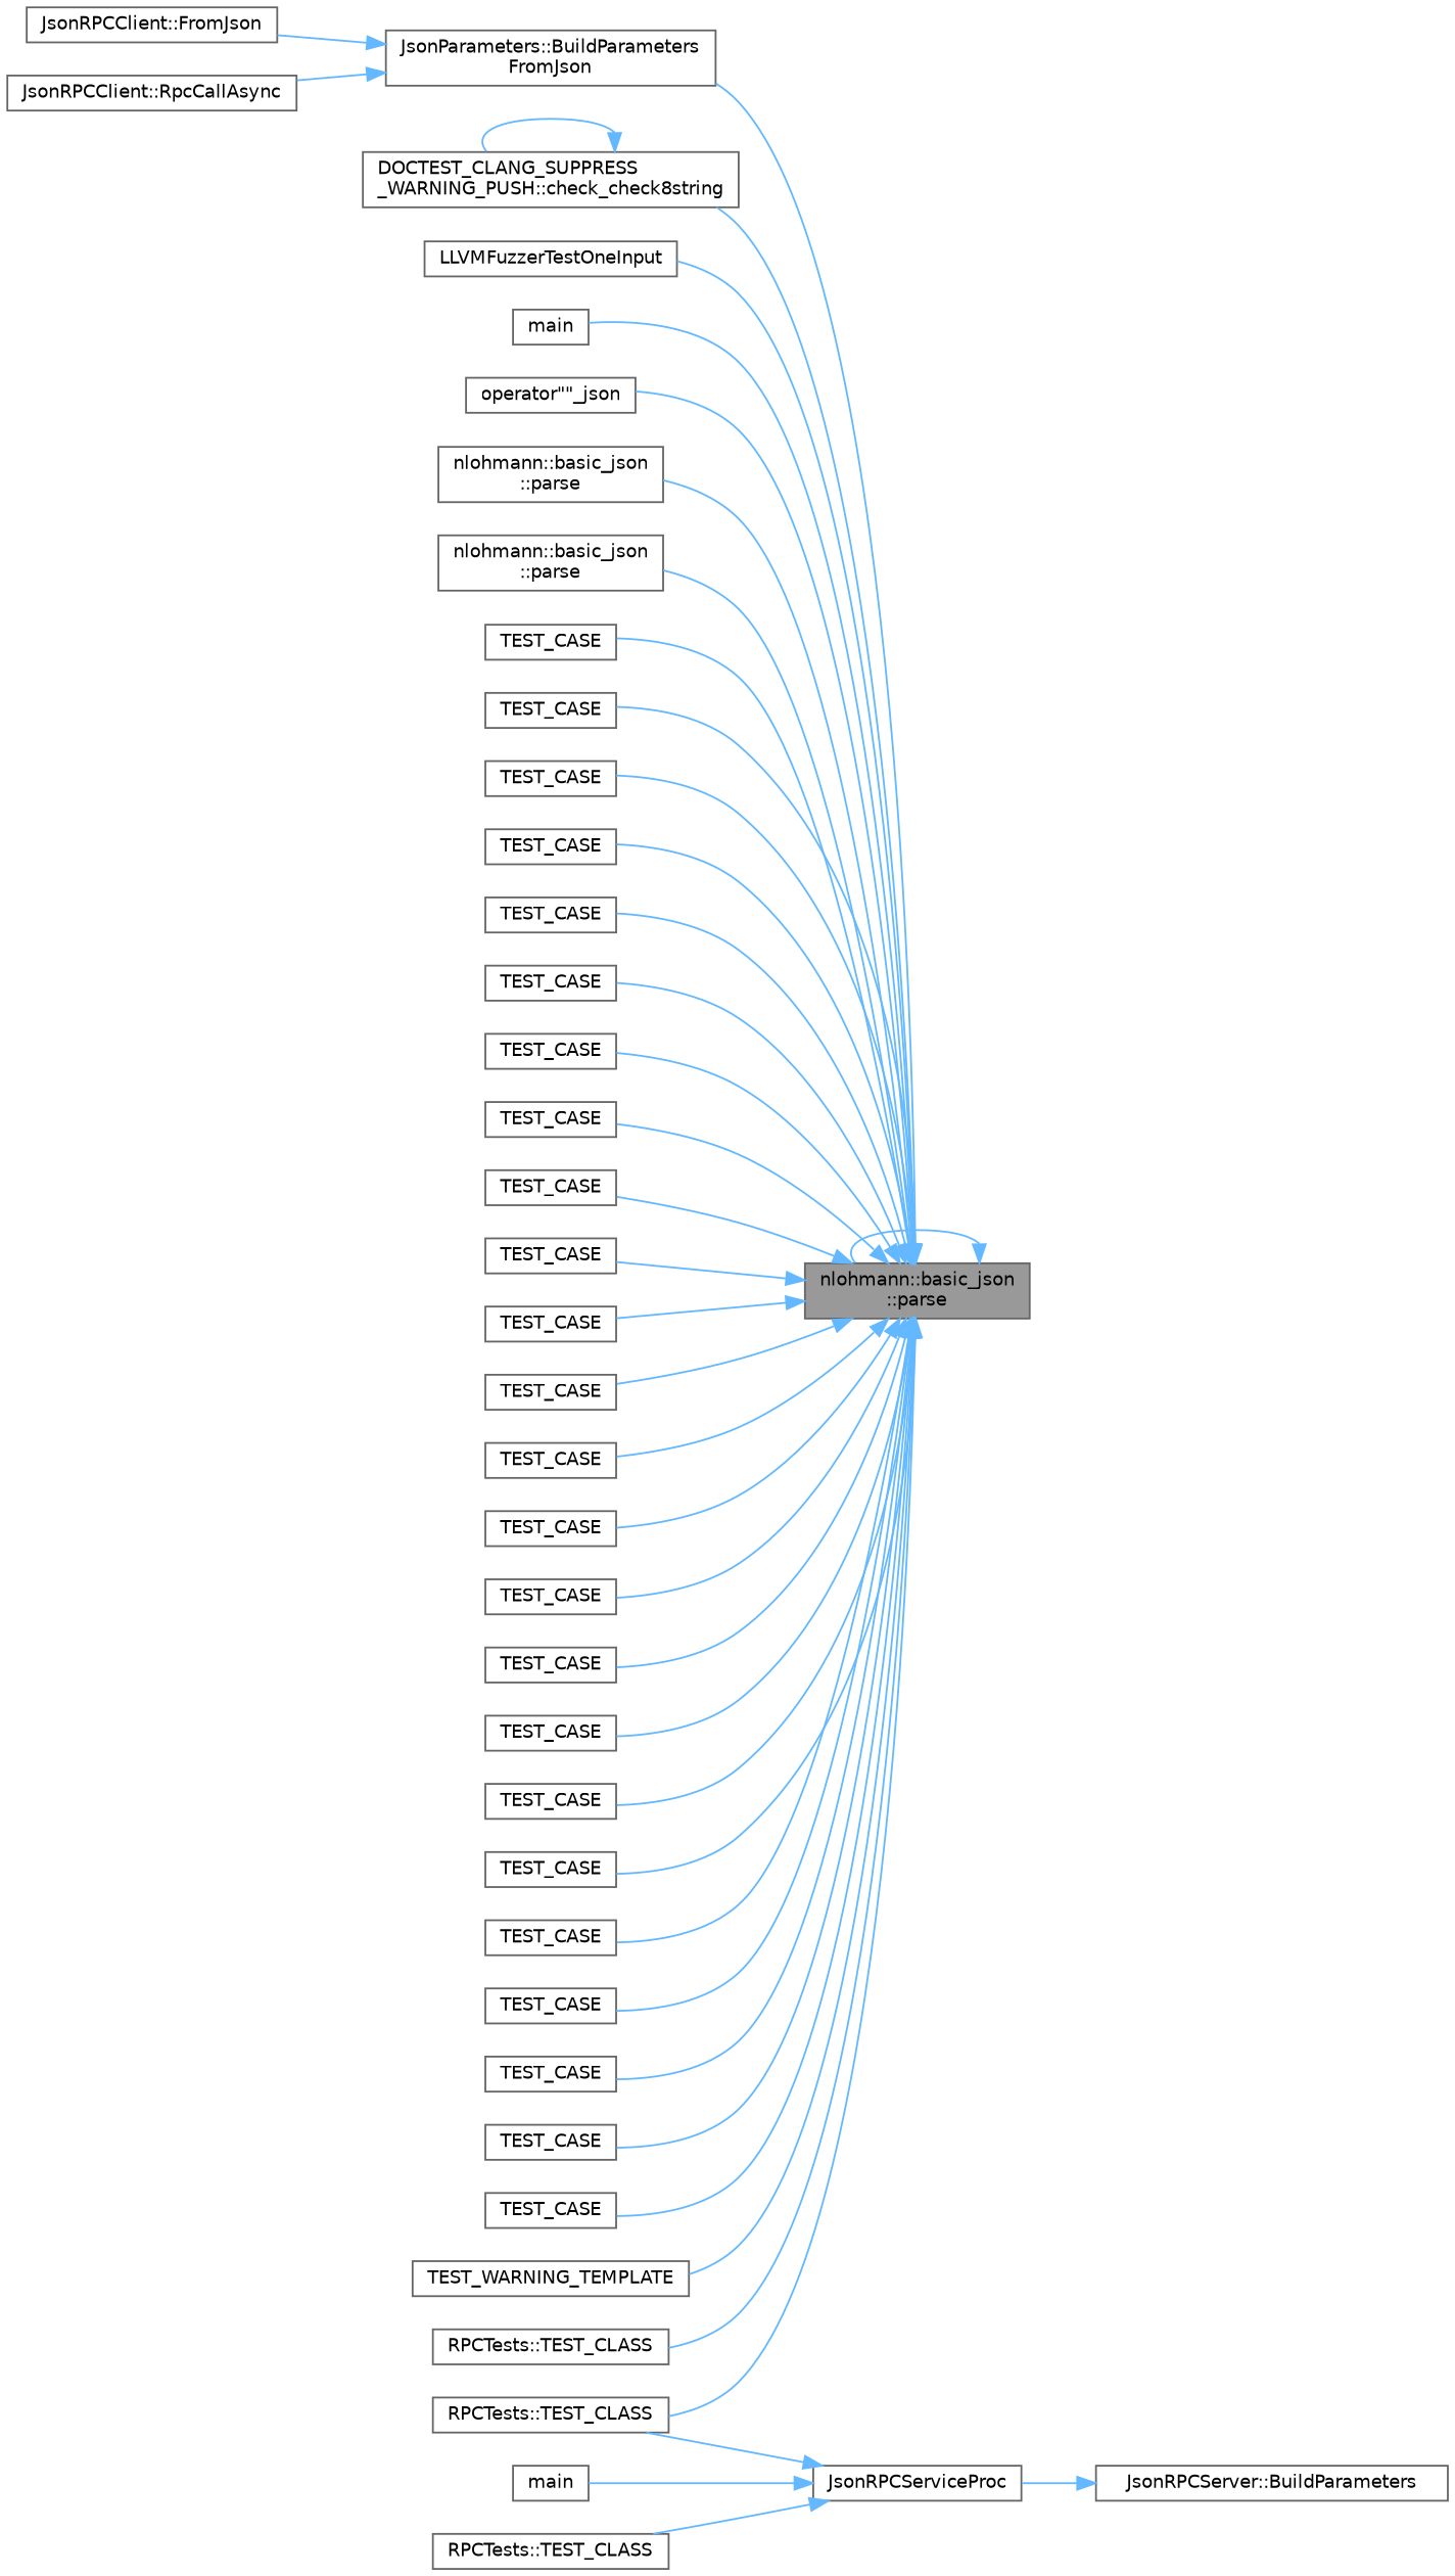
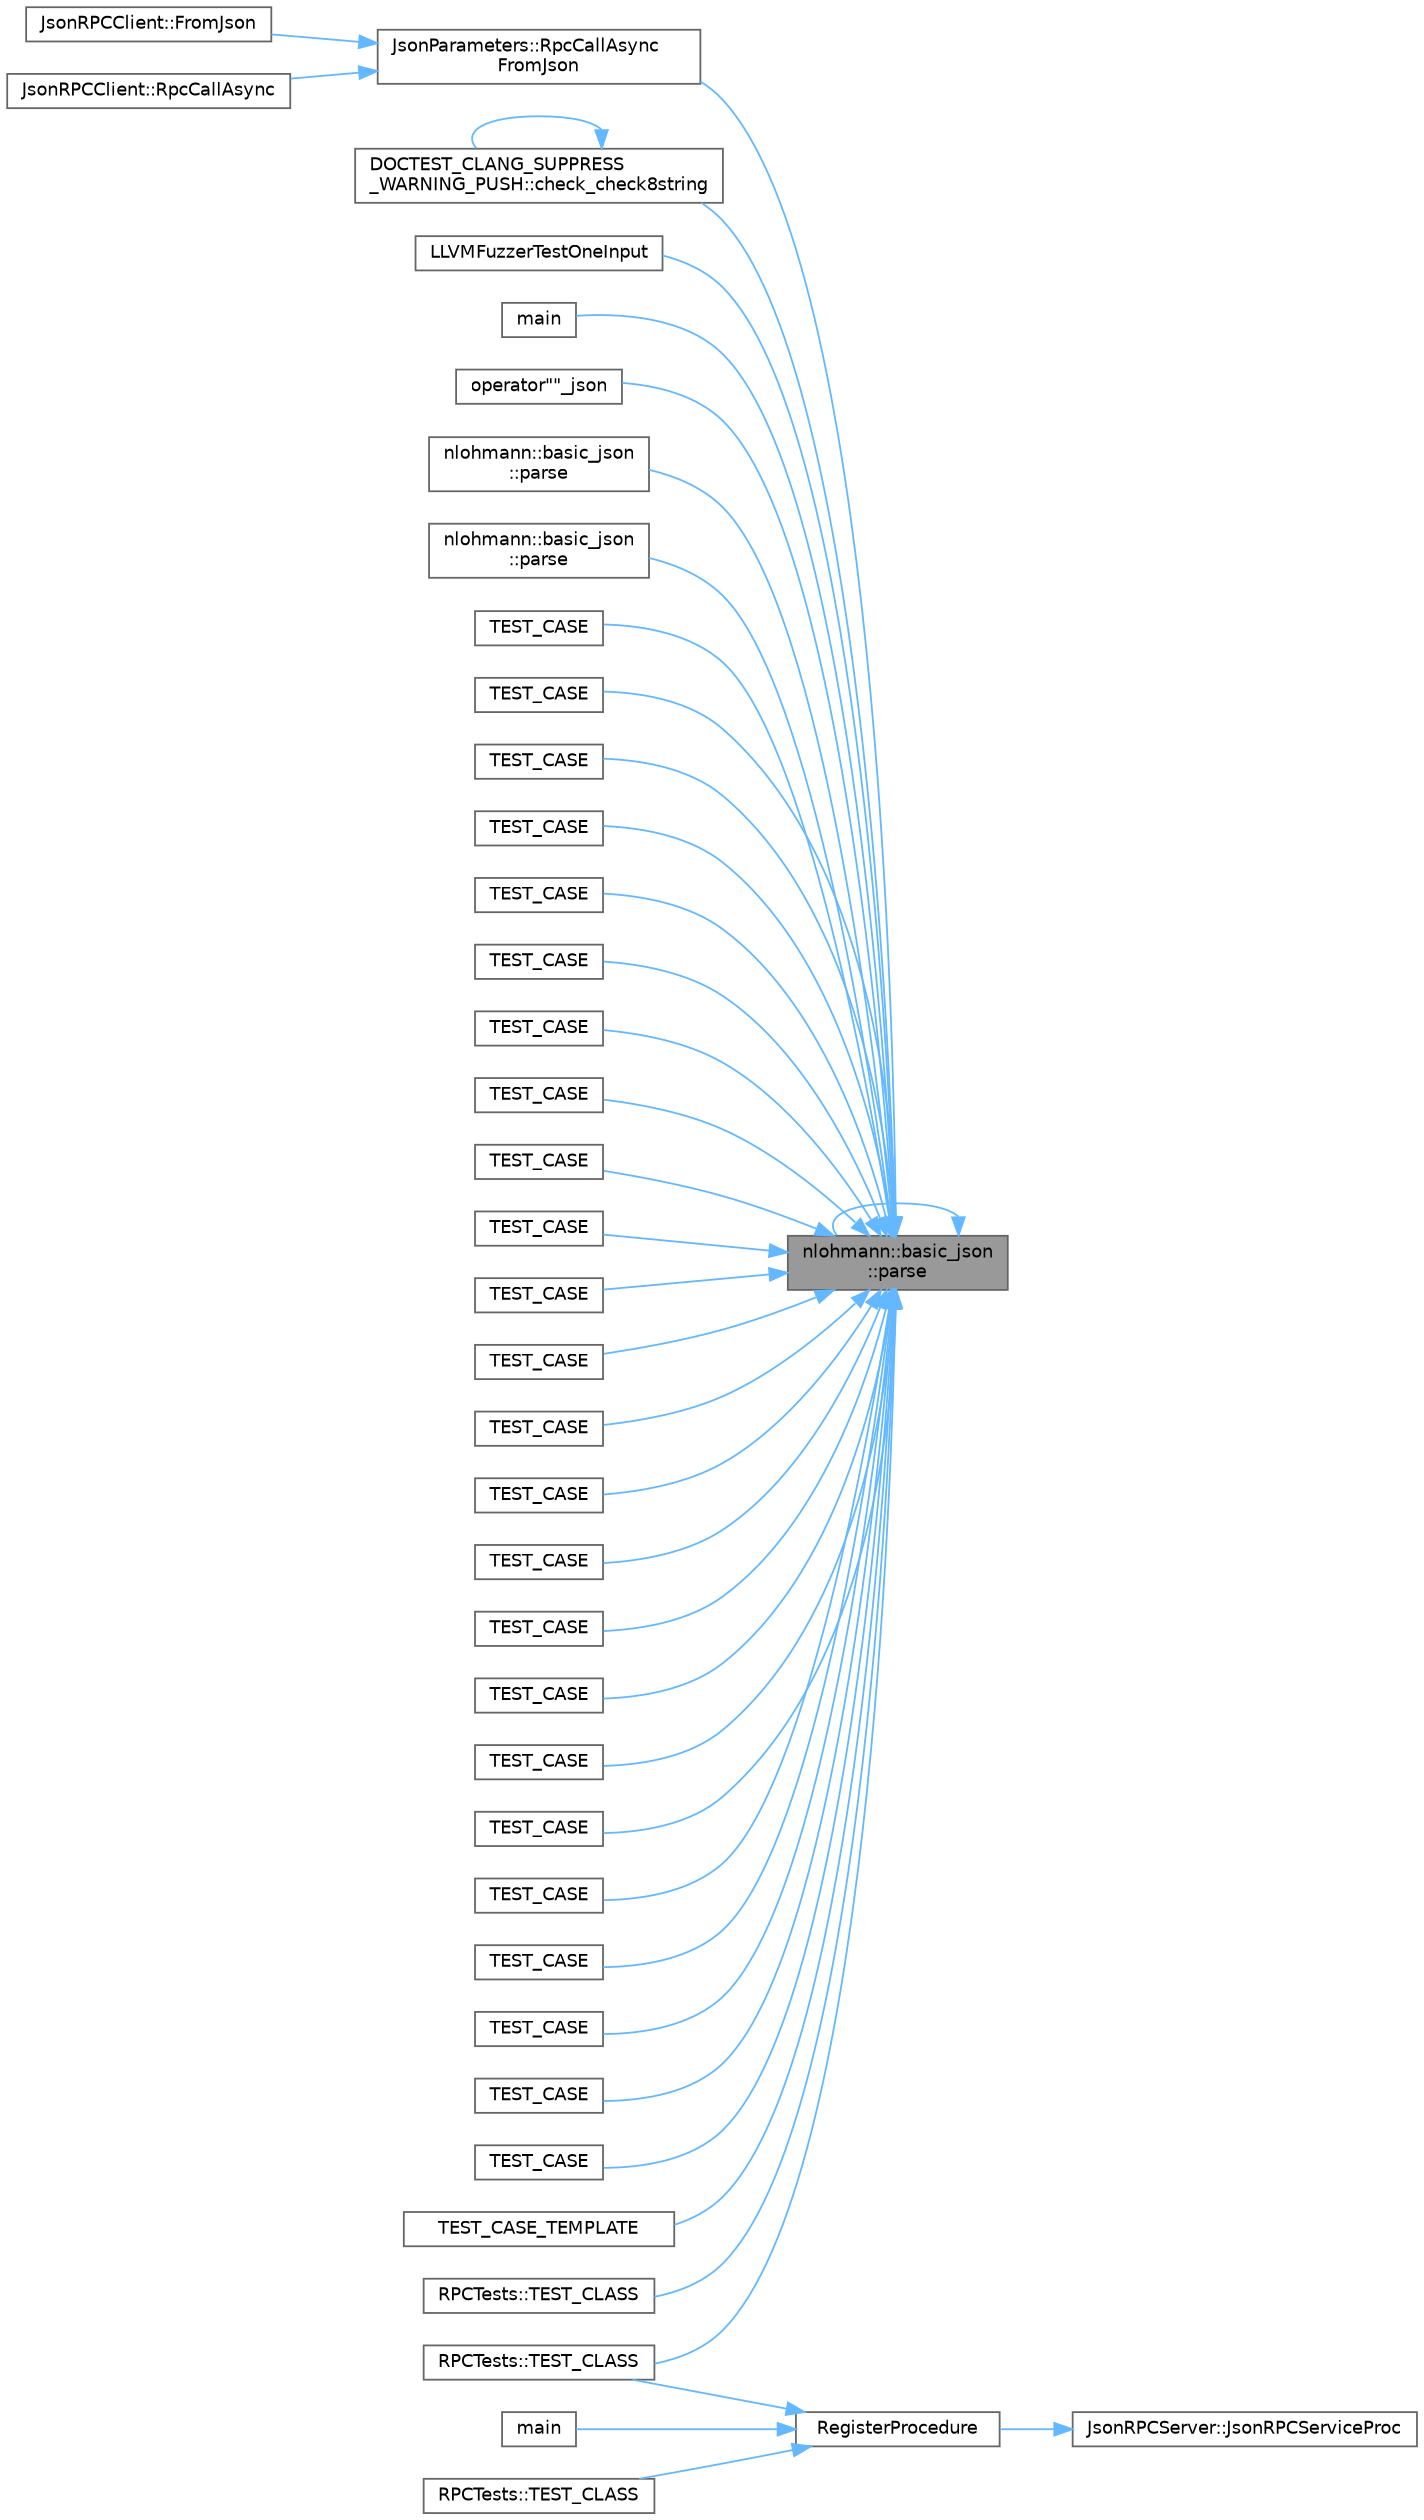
  digraph {
    rankdir=RL
    node [color=grey40 fillcolor=white fontname=Helvetica fontsize=10 shape=box style=filled]
    edge [color=steelblue1 dir=back fontname=Helvetica fontsize=10 labelfontname=Helvetica labelfontsize=10 style=solid]
    n1 [color=gray40 fillcolor=grey60 fontcolor=black height=0.2 label="nlohmann::basic_json\l::parse" width=0.4]
-   n2 [height=0.2 label="JsonParameters::BuildParameters\lFromJson" width=0.4]
+   n2 [height=0.2 label="JsonParameters::RpcCallAsync\lFromJson" width=0.4]
    n3 [height=0.2 label="RPCTests::TEST_CLASS" width=0.4]
    n4 [height=0.2 label="DOCTEST_CLANG_SUPPRESS\l_WARNING_PUSH::check_check8string" width=0.4]
    n5 [height=0.2 label=LLVMFuzzerTestOneInput width=0.4]
    n6 [height=0.2 label=main width=0.4]
    n7 [height=0.2 label="operator\"\"_json" width=0.4]
    n8 [height=0.2 label="nlohmann::basic_json\l::parse" width=0.4]
    n9 [height=0.2 label="nlohmann::basic_json\l::parse" width=0.4]
    n10 [height=0.2 label=TEST_CASE width=0.4]
    n11 [height=0.2 label=TEST_CASE width=0.4]
    n12 [height=0.2 label=TEST_CASE width=0.4]
    n13 [height=0.2 label=TEST_CASE width=0.4]
    n14 [height=0.2 label=TEST_CASE width=0.4]
    n15 [height=0.2 label=TEST_CASE width=0.4]
    n16 [height=0.2 label=TEST_CASE width=0.4]
    n17 [height=0.2 label=TEST_CASE width=0.4]
    n18 [height=0.2 label=TEST_CASE width=0.4]
    n19 [height=0.2 label=TEST_CASE width=0.4]
    n20 [height=0.2 label=TEST_CASE width=0.4]
    n21 [height=0.2 label=TEST_CASE width=0.4]
    n22 [height=0.2 label=TEST_CASE width=0.4]
    n23 [height=0.2 label=TEST_CASE width=0.4]
    n24 [height=0.2 label=TEST_CASE width=0.4]
    n25 [height=0.2 label=TEST_CASE width=0.4]
    n26 [height=0.2 label=TEST_CASE width=0.4]
    n27 [height=0.2 label=TEST_CASE width=0.4]
    n28 [height=0.2 label=TEST_CASE width=0.4]
    n29 [height=0.2 label=TEST_CASE width=0.4]
    n30 [height=0.2 label=TEST_CASE width=0.4]
    n31 [height=0.2 label=TEST_CASE width=0.4]
    n32 [height=0.2 label=TEST_CASE width=0.4]
    n33 [height=0.2 label=TEST_CASE width=0.4]
-   n34 [height=0.2 label=TEST_WARNING_TEMPLATE width=0.4]
+   n34 [height=0.2 label=TEST_CASE_TEMPLATE width=0.4]
    n35 [height=0.2 label="RPCTests::TEST_CLASS" width=0.4]
    n36 [height=0.2 label="JsonRPCClient::FromJson" width=0.4]
    n37 [height=0.2 label="JsonRPCClient::RpcCallAsync" width=0.4]
-   n38 [height=0.2 label="JsonRPCServer::BuildParameters" width=0.4]
-   n39 [height=0.2 label=JsonRPCServiceProc width=0.4]
+   n38 [height=0.2 label="JsonRPCServer::JsonRPCServiceProc" width=0.4]
+   n39 [height=0.2 label=RegisterProcedure width=0.4]
    n40 [height=0.2 label=main width=0.4]
    n41 [height=0.2 label="RPCTests::TEST_CLASS" width=0.4]
    n1 -> n1
    n1 -> n2
    n1 -> n3
    n1 -> n4
    n1 -> n5
    n1 -> n6
    n1 -> n7
    n1 -> n8
    n1 -> n9
    n1 -> n10
    n1 -> n11
    n1 -> n12
    n1 -> n13
    n1 -> n14
    n1 -> n15
    n1 -> n16
    n1 -> n17
    n1 -> n18
    n1 -> n19
    n1 -> n20
    n1 -> n21
    n1 -> n22
    n1 -> n23
    n1 -> n24
    n1 -> n25
    n1 -> n26
    n1 -> n27
    n1 -> n28
    n1 -> n29
    n1 -> n30
    n1 -> n31
    n1 -> n32
    n1 -> n33
    n1 -> n34
    n1 -> n35
    n2 -> n36
    n2 -> n37
    n4 -> n4
    n38 -> n39
    n39 -> n3
    n39 -> n40
    n39 -> n41
  }
